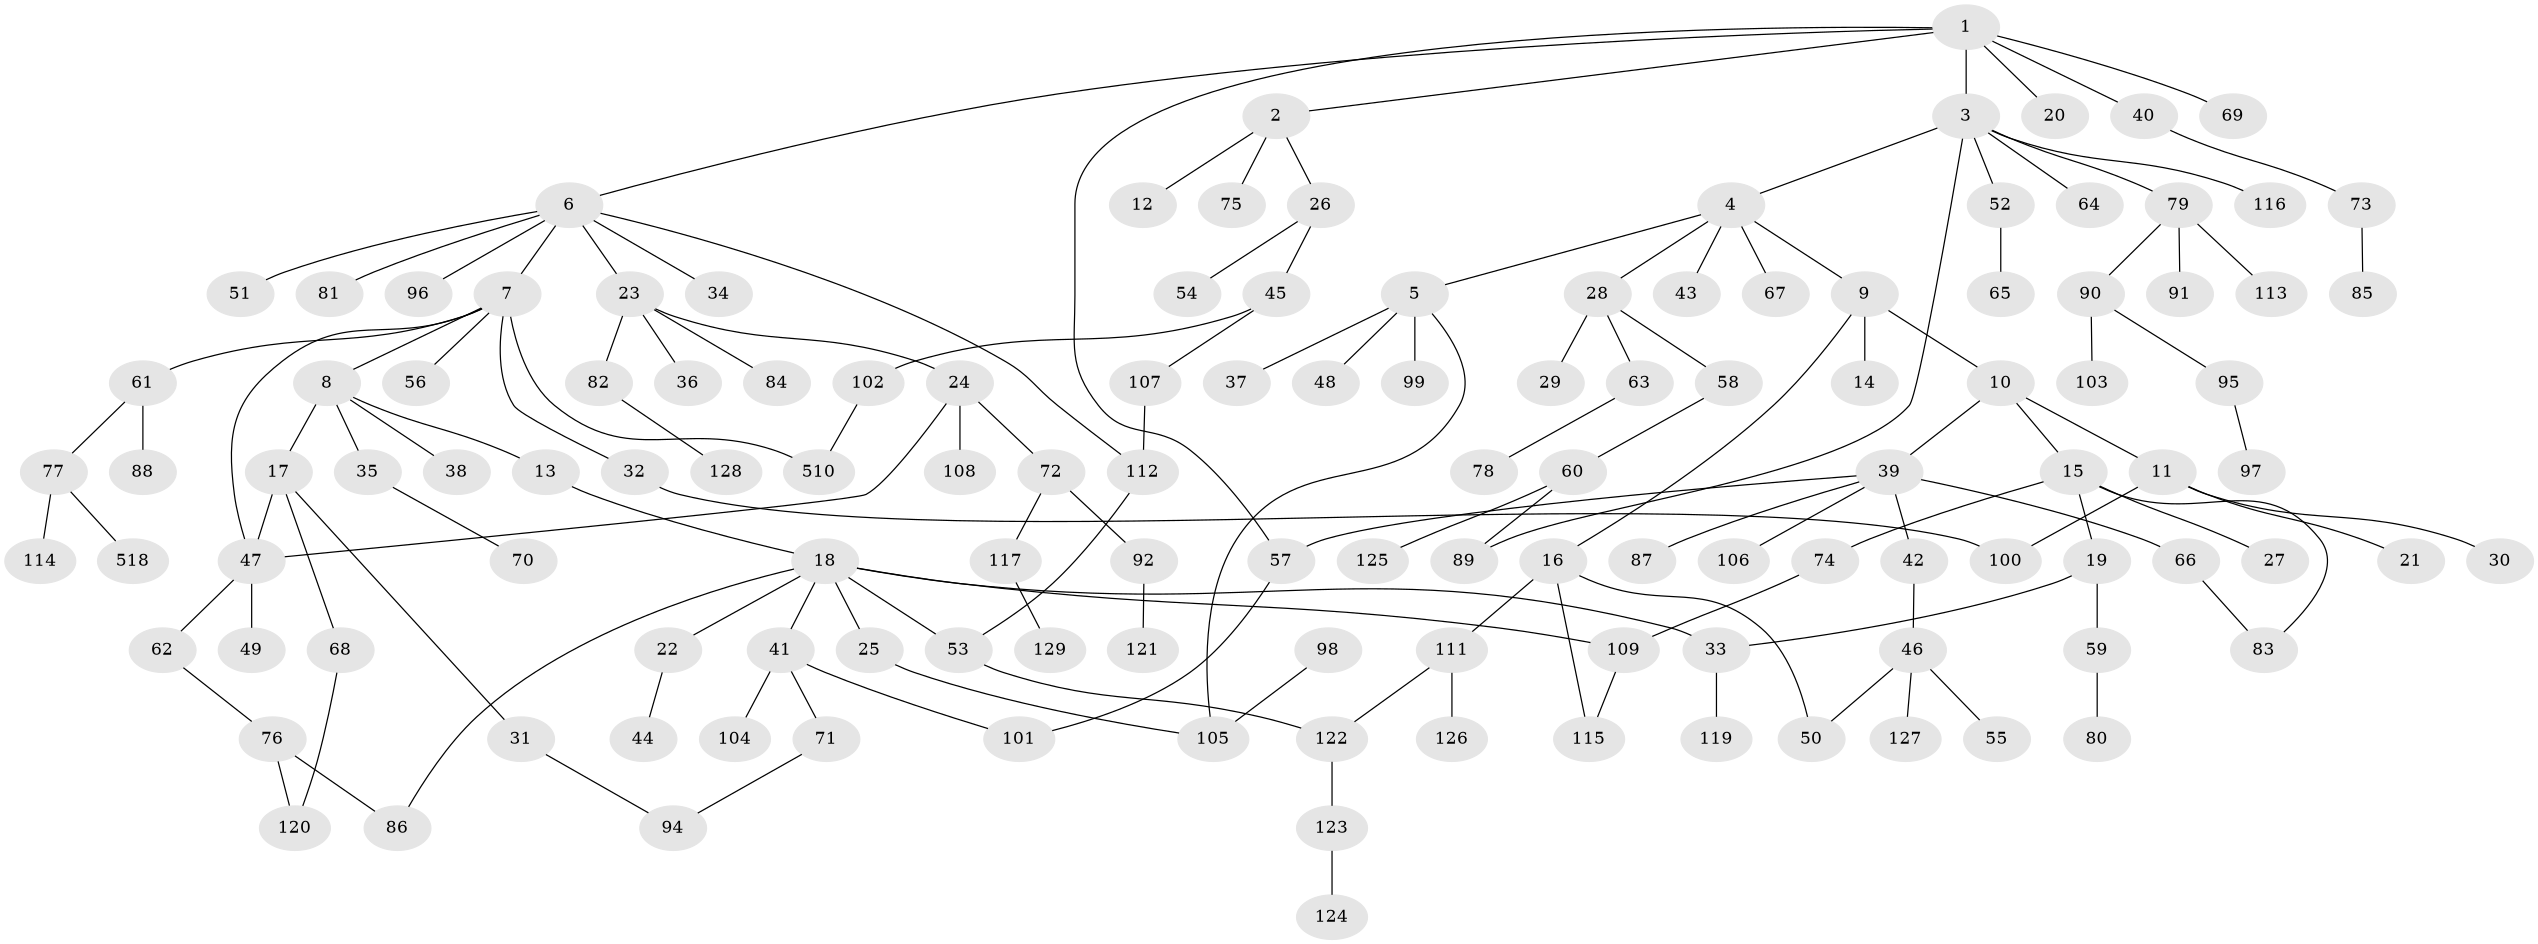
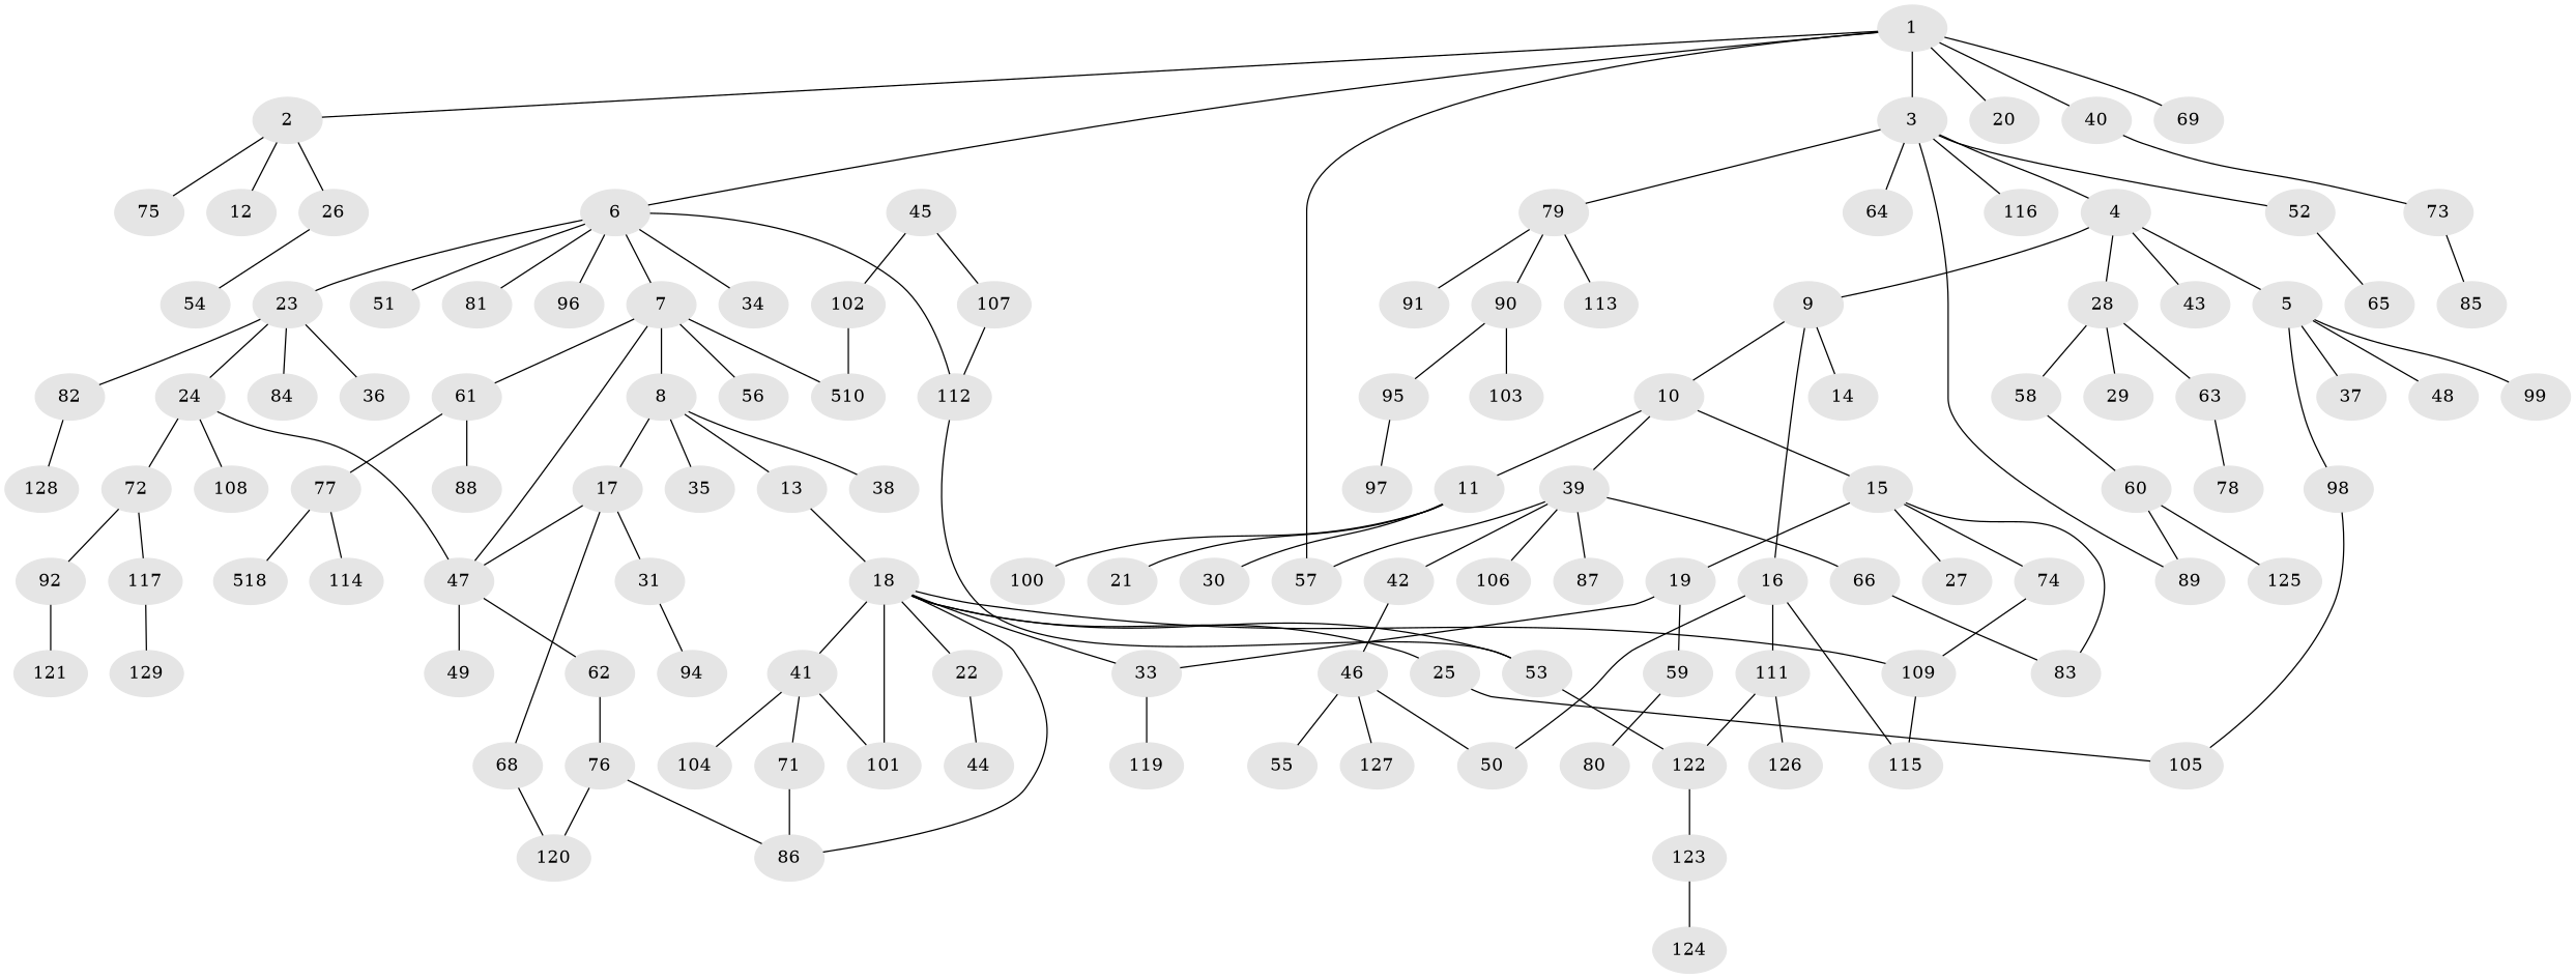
  graph {
    node [color=gray90 style=filled]
    1
    2
    3
    6
    20
    40
    69
    57
    12
    26
    75
    4
    52
    64
    79
    89
    116
    7
    23
    34
    51
    81
    96
    112
    73
    111
    122
    126
    45
    54
    5
    9
    28
    43
-   67
    65
    90
    91
    113
    37
    48
    98
    99
    10
    14
    16
    29
    58
    63
    105
    8
-   32
    47
    56
    61
    n56 [label=510]
    24
    36
    82
    84
    53
    13
    17
    35
    38
    100
    49
    62
    77
    88
    18
    31
    68
-   70
    11
    15
    39
    50
    115
    21
    30
    19
    27
    74
    83
    42
    66
    87
    106
    22
    25
    33
    41
    86
    109
    59
    94
    120
    44
    119
    71
    101
    104
    80
    72
    108
    128
    92
    117
    102
    107
    60
    78
    46
    85
    55
    127
    76
    123
    125
    114
    n122 [label=518]
    121
    129
    95
    103
    97
    124
    1 -- 2
    1 -- 3
    1 -- 6
    1 -- 20
    1 -- 40
    1 -- 69
    1 -- 57
    2 -- 12
    2 -- 26
    2 -- 75
    3 -- 4
    3 -- 52
    3 -- 64
    3 -- 79
    3 -- 89
    3 -- 116
    6 -- 7
    6 -- 23
    6 -- 34
    6 -- 51
    6 -- 81
    6 -- 96
    6 -- 112
    40 -- 73
-   57 -- 101
-   26 -- 45
+   18 -- 101
    26 -- 54
    4 -- 5
    4 -- 9
    4 -- 28
    4 -- 43
-   4 -- 67
    52 -- 65
    79 -- 90
    79 -- 91
    79 -- 113
    7 -- 8
-   7 -- 32
    7 -- 47
    7 -- 56
    7 -- 61
    7 -- n56
    23 -- 24
    23 -- 36
    23 -- 82
    23 -- 84
    112 -- 53
    73 -- 85
    111 -- 122
    111 -- 126
    122 -- 123
    45 -- 102
    45 -- 107
    5 -- 37
    5 -- 48
-   5 -- 105
+   5 -- 98
    5 -- 99
    9 -- 10
    9 -- 14
    9 -- 16
    28 -- 29
    28 -- 58
    28 -- 63
    90 -- 95
    90 -- 103
    98 -- 105
    10 -- 11
    10 -- 15
    10 -- 39
    16 -- 111
    16 -- 50
    16 -- 115
    58 -- 60
    63 -- 78
    8 -- 13
    8 -- 17
    8 -- 35
    8 -- 38
-   32 -- 100
    47 -- 49
    47 -- 62
    61 -- 77
    61 -- 88
    24 -- 47
    24 -- 72
    24 -- 108
    82 -- 128
    53 -- 122
    13 -- 18
    17 -- 47
    17 -- 31
    17 -- 68
-   35 -- 70
    62 -- 76
    77 -- 114
    77 -- n122
    18 -- 53
    18 -- 22
    18 -- 25
    18 -- 33
    18 -- 41
    18 -- 86
    18 -- 109
    31 -- 94
    68 -- 120
    11 -- 100
    11 -- 21
    11 -- 30
    15 -- 19
    15 -- 27
    15 -- 74
    15 -- 83
    39 -- 57
    39 -- 42
    39 -- 66
    39 -- 87
    39 -- 106
    19 -- 33
    19 -- 59
    74 -- 109
    42 -- 46
    66 -- 83
    22 -- 44
    25 -- 105
    33 -- 119
    41 -- 71
    41 -- 101
    41 -- 104
    109 -- 115
    59 -- 80
-   71 -- 94
+   71 -- 86
    72 -- 92
    72 -- 117
    92 -- 121
    117 -- 129
    102 -- n56
    107 -- 112
    60 -- 89
    60 -- 125
    46 -- 50
    46 -- 55
    46 -- 127
    76 -- 86
    76 -- 120
    123 -- 124
    95 -- 97
  }
